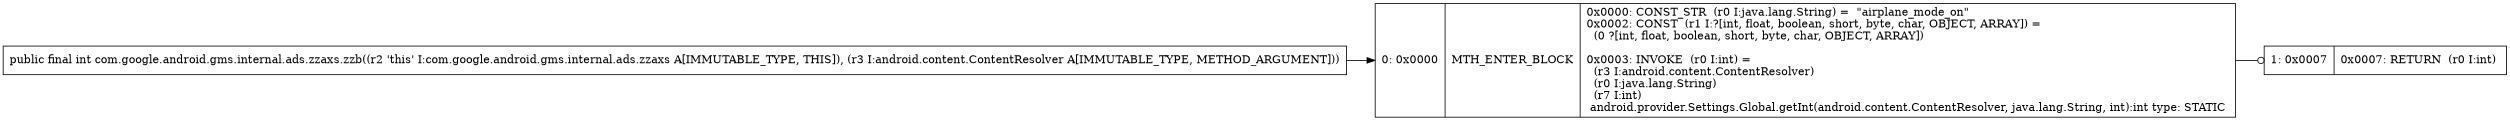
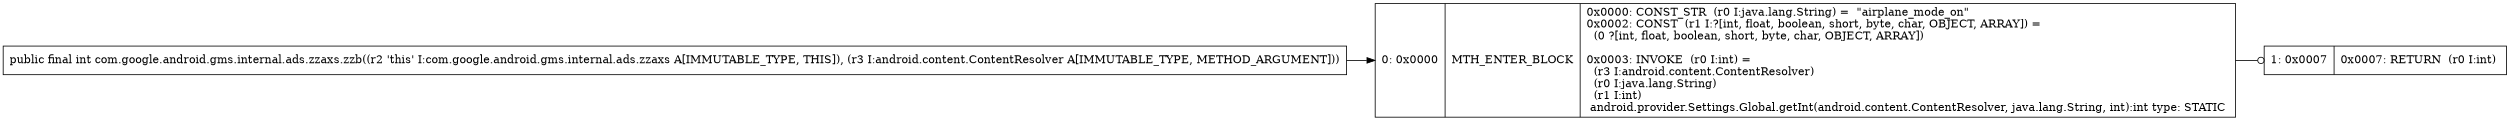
  digraph {
    rankdir=LR
    node [shape=record]
-   n1 [label="{0\:\ 0x0000|MTH_ENTER_BLOCK\l|0x0000: CONST_STR  (r0 I:java.lang.String) =  \"airplane_mode_on\" \l0x0002: CONST  (r1 I:?[int, float, boolean, short, byte, char, OBJECT, ARRAY]) = \l  (0 ?[int, float, boolean, short, byte, char, OBJECT, ARRAY])\l \l0x0003: INVOKE  (r0 I:int) = \l  (r3 I:android.content.ContentResolver)\l  (r0 I:java.lang.String)\l  (r7 I:int)\l android.provider.Settings.Global.getInt(android.content.ContentResolver, java.lang.String, int):int type: STATIC \l}"]
+   n1 [label="{0\:\ 0x0000|MTH_ENTER_BLOCK\l|0x0000: CONST_STR  (r0 I:java.lang.String) =  \"airplane_mode_on\" \l0x0002: CONST  (r1 I:?[int, float, boolean, short, byte, char, OBJECT, ARRAY]) = \l  (0 ?[int, float, boolean, short, byte, char, OBJECT, ARRAY])\l \l0x0003: INVOKE  (r0 I:int) = \l  (r3 I:android.content.ContentResolver)\l  (r0 I:java.lang.String)\l  (r1 I:int)\l android.provider.Settings.Global.getInt(android.content.ContentResolver, java.lang.String, int):int type: STATIC \l}"]
    n2 [label="{1\:\ 0x0007|0x0007: RETURN  (r0 I:int) \l}"]
    n3 [label="{public final int com.google.android.gms.internal.ads.zzaxs.zzb((r2 'this' I:com.google.android.gms.internal.ads.zzaxs A[IMMUTABLE_TYPE, THIS]), (r3 I:android.content.ContentResolver A[IMMUTABLE_TYPE, METHOD_ARGUMENT])) }"]
    n1 -> n2 [arrowhead=odot]
    n3 -> n1 [arrowhead=normal]
  }
